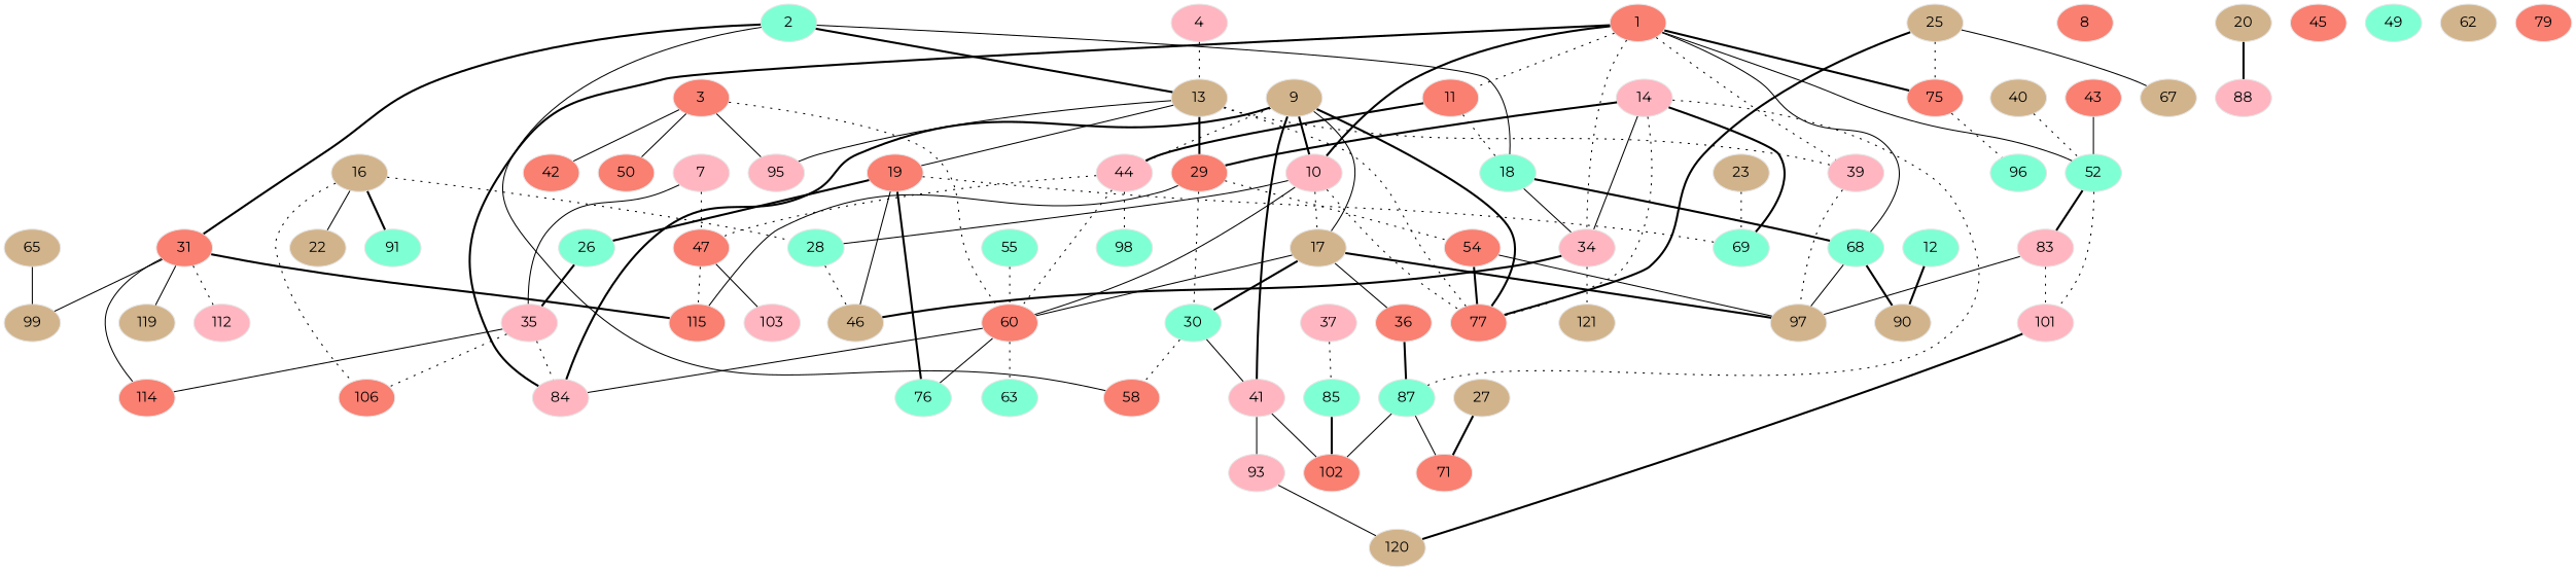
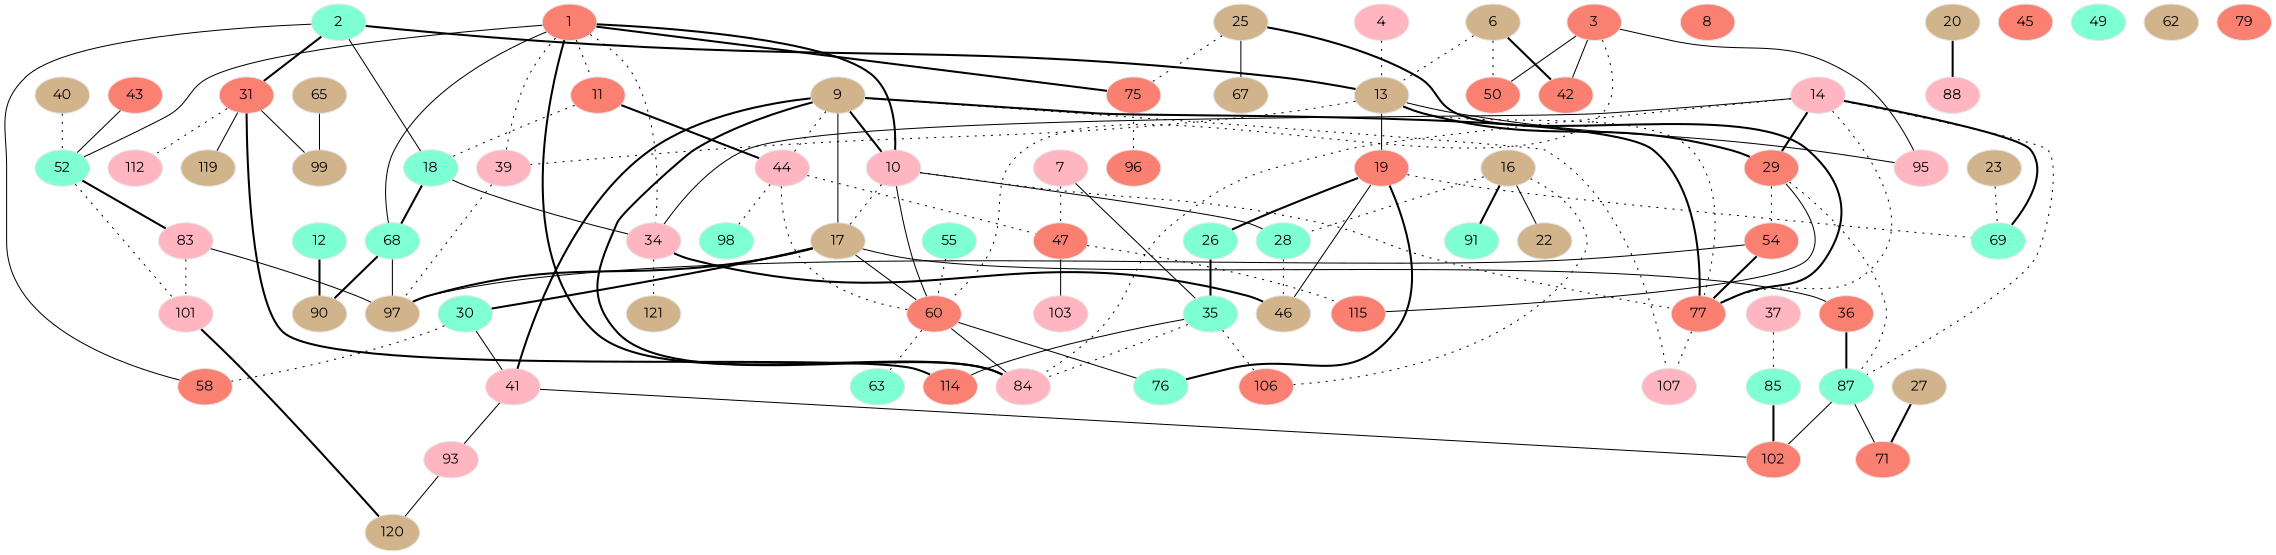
  graph {
    fontname=Montserrat
    node [color=gray90 fillcolor=salmon fontname=Montserrat style=filled]
    edge [fontname=Montserrat style=dotted]
    1 [super="+89"]
    10 [fillcolor=lightpink super="+33+109"]
    11 [super="+15"]
    34 [fillcolor=lightpink]
    39 [fillcolor=lightpink super="+53"]
    52 [fillcolor=aquamarine super="+110"]
    68 [fillcolor=aquamarine super="+86"]
    75 [super="+111+83"]
    84 [fillcolor=lightpink super="+105"]
    60
    17 [fillcolor=tan]
    77 [super="+78"]
    28 [fillcolor=aquamarine]
    18 [fillcolor=aquamarine super="+32"]
    44 [fillcolor=lightpink super="+108"]
    46 [fillcolor=tan]
    121 [fillcolor=tan]
    97 [fillcolor=tan]
    n19 [fillcolor=lightpink label=83]
    101 [fillcolor=lightpink]
    90 [fillcolor=tan]
-   96 [fillcolor=aquamarine]
+   96
    13 [fillcolor=tan super="+116+61"]
    19 [super="+24"]
    29 [super="+66"]
    95 [fillcolor=lightpink]
    2 [fillcolor=aquamarine]
    31
    58
    115
    99 [fillcolor=tan]
    112 [fillcolor=lightpink]
    114
    119 [fillcolor=tan]
    76 [fillcolor=aquamarine]
    69 [fillcolor=aquamarine super="+82"]
    26 [fillcolor=aquamarine]
    3
    42
    50 [super="+81"]
    63 [fillcolor=aquamarine]
    4 [fillcolor=lightpink]
-   35 [fillcolor=lightpink super="+56"]
+   6 [fillcolor=tan]
+   35 [fillcolor=aquamarine super="+56"]
    106
    7 [fillcolor=lightpink]
    47 [super="+92"]
    103 [fillcolor=lightpink]
    8
    9 [fillcolor=tan super="+21+51"]
    41 [fillcolor=lightpink]
+   107 [fillcolor=lightpink]
    30 [fillcolor=aquamarine super="+94"]
    n54 [label=36 super="+80"]
    102
    93 [fillcolor=lightpink]
    98 [fillcolor=aquamarine]
    25 [fillcolor=tan]
    67 [fillcolor=tan]
    12 [fillcolor=aquamarine]
    n61 [fillcolor=aquamarine label=87 super="+74"]
    54
    14 [fillcolor=lightpink super="+36"]
    71
    16 [fillcolor=tan]
    22 [fillcolor=tan]
    91 [fillcolor=aquamarine]
    20 [fillcolor=tan]
    88 [fillcolor=lightpink]
    23 [fillcolor=tan super="+64"]
    27 [fillcolor=tan]
    37 [fillcolor=lightpink]
    85 [fillcolor=aquamarine]
    40 [fillcolor=tan]
    120 [fillcolor=tan]
    43
    45
    49 [fillcolor=aquamarine]
    55 [fillcolor=aquamarine]
    62 [fillcolor=tan]
    65 [fillcolor=tan super="+70"]
    79
    1 -- 10 [style=bold]
    1 -- 11
    1 -- 34
    1 -- 39
    1 -- 52 [style=solid]
    1 -- 68 [style=solid]
    1 -- 75 [style=bold]
    1 -- 84 [style=bold]
    10 -- 60 [style=solid]
    10 -- 17
    10 -- 77 [weight=2]
    10 -- 28 [style=solid]
    11 -- 18
    11 -- 44 [style=bold]
    34 -- 46 [style=bold]
    34 -- 121
    39 -- 97
    52 -- n19 [style=bold]
    52 -- 101
    68 -- 97 [style=solid]
    68 -- 90 [style=bold]
    75 -- 96
    60 -- 84 [style=solid]
    60 -- 76 [style=solid]
    60 -- 63
    17 -- 60 [style=solid]
    17 -- 97 [style=bold]
    17 -- 30 [style=bold]
    17 -- n54 [style=solid]
+   77 -- 107
    28 -- 46
    18 -- 34 [style=solid]
    18 -- 68 [style=bold]
    44 -- 60
    44 -- 47
    44 -- 98
    n19 -- 97 [style=solid]
    n19 -- 101
    101 -- 120 [style=bold]
    13 -- 39 [weight=2]
    13 -- 77
    13 -- 19 [style=solid]
    13 -- 29 [style=bold]
    13 -- 95 [style=solid]
    19 -- 46 [style=solid]
    19 -- 76 [style=bold]
    19 -- 69
    19 -- 26 [style=bold]
    29 -- 115 [style=solid]
-   29 -- 30
+   29 -- n61
    29 -- 54 [weight=2]
    2 -- 18 [style=solid]
    2 -- 13 [style=bold]
    2 -- 31 [style=bold]
    2 -- 58 [style=solid]
-   31 -- 115 [style=bold]
    31 -- 99 [style=solid]
    31 -- 112
-   31 -- 114 [style=solid]
+   31 -- 114 [style=bold]
    31 -- 119 [style=solid]
    26 -- 35 [style=bold]
    3 -- 60
    3 -- 95 [style=solid]
    3 -- 42 [style=solid]
    3 -- 50 [style=solid]
    4 -- 13
+   6 -- 13
+   6 -- 42 [style=bold]
+   6 -- 50
    35 -- 84
    35 -- 114 [style=solid]
    35 -- 106
    7 -- 35 [style=solid]
    7 -- 47
    47 -- 115
    47 -- 103 [style=solid]
    9 -- 10 [style=bold]
    9 -- 84 [style=bold]
    9 -- 17 [style=solid]
    9 -- 77 [style=bold]
    9 -- 44
    9 -- 41 [style=bold]
+   9 -- 107
    41 -- 102 [style=solid]
    41 -- 93 [style=solid]
    30 -- 58
    30 -- 41 [style=solid]
    n54 -- n61 [style=bold]
    93 -- 120 [style=solid]
    25 -- 75
    25 -- 77 [style=bold]
    25 -- 67 [style=solid]
    12 -- 90 [style=bold]
    n61 -- 102 [style=solid]
    n61 -- 71 [style=solid]
    54 -- 77 [style=bold]
    54 -- 97 [style=solid]
    14 -- 34 [style=solid]
+   14 -- 84
    14 -- 77
    14 -- 29 [style=bold]
    14 -- 69 [style=bold]
    14 -- n61
    16 -- 28
    16 -- 106
    16 -- 22 [style=solid]
    16 -- 91 [style=bold]
    20 -- 88 [style=bold]
    23 -- 69
    27 -- 71 [style=bold]
    37 -- 85
    85 -- 102 [style=bold]
    40 -- 52
    43 -- 52 [style=solid]
    55 -- 60
    65 -- 99 [style=solid]
  }
